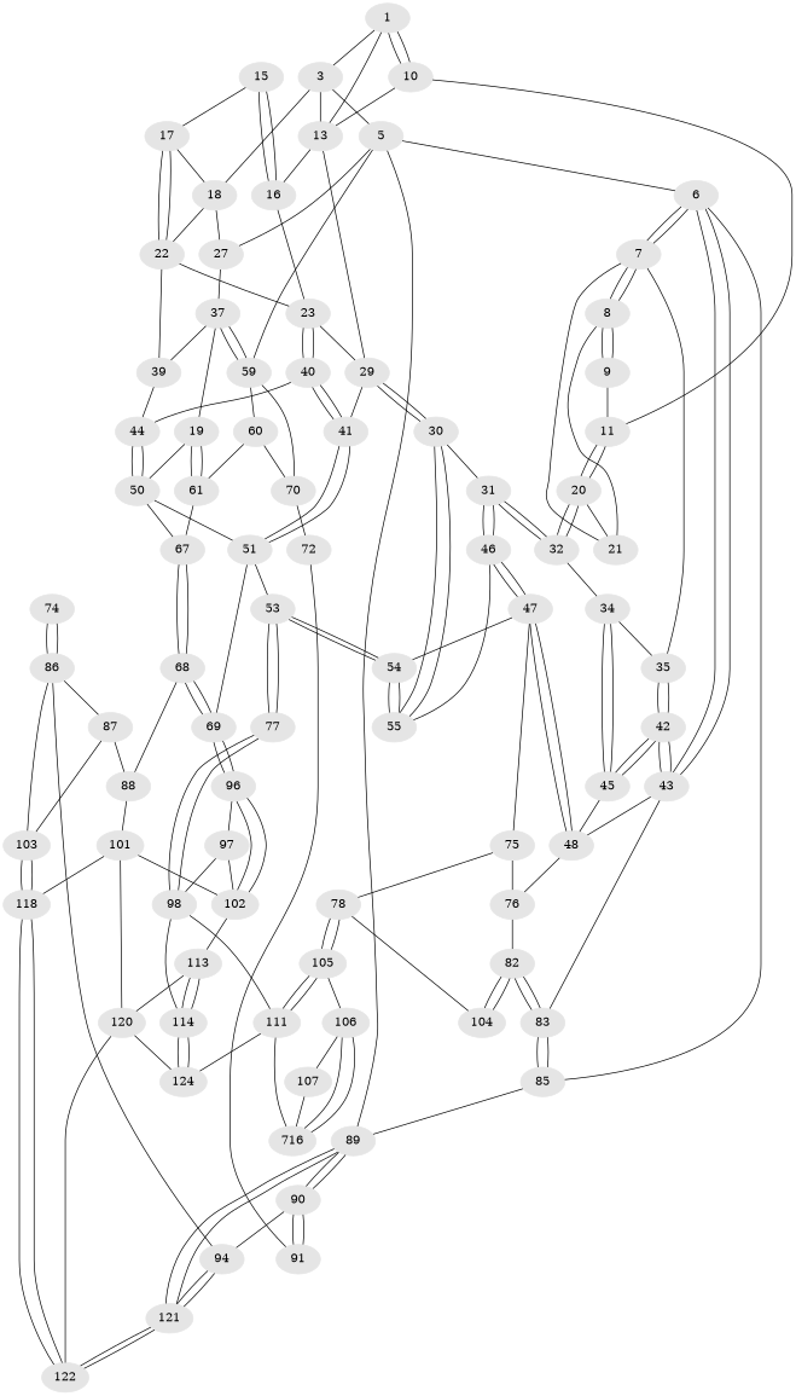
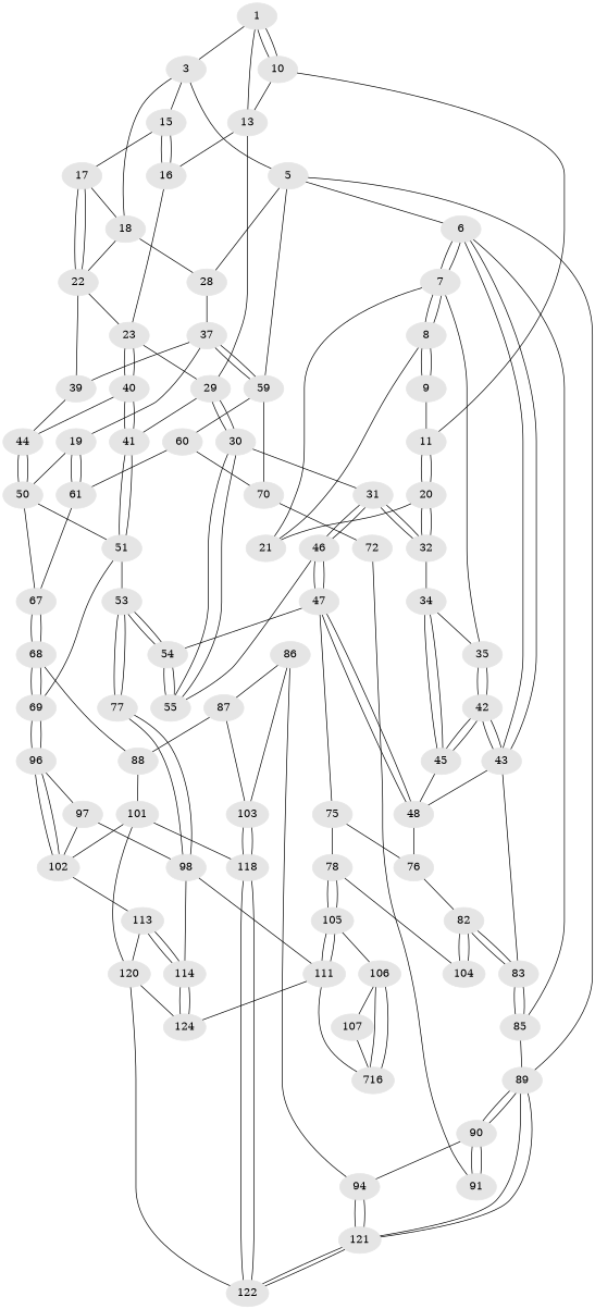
  graph {
    node [color=gray90 style=filled]
    1 [super="+2"]
    3 [super="+4"]
    10
    13 [super="+14"]
    5 [super="+27"]
    15
    18 [super="+25"]
    11
    16
    29 [super="+36"]
    6
-   28 [label=27]
+   28
    59 [super="+62"]
    89
    17
    22 [super="+26"]
    7 [super="+33"]
    43 [super="+64"]
    85
    37 [super="+38"]
    60
    70 [super="+71"]
    90 [super="+93"]
    121
    8 [super="+19"]
    21
    35
    48 [super="+63"]
    83
    9 [super="+12"]
    42
    20
    32
    23 [super="+24"]
    30
    41
    40
    39
    34
    44
    n41 [label=19]
    31
    55 [super="+56"]
    51 [super="+52"]
    46
    47 [super="+65"]
    45
    50 [super="+57"]
    61 [super="+66"]
    53
    69
    76 [super="+81"]
    67
    54 [super="+58"]
    75 [super="+80"]
    78 [super="+79"]
    82
    68
    77
    96
    98 [super="+110"]
    72 [super="+84"]
    86 [super="+95"]
-   74
    88 [super="+100"]
    101 [super="+119"]
    97
    102 [super="+112"]
    91 [super="+92"]
    87 [super="+99"]
    94
    103
    104
    105
    111 [super="+117"]
    114
    106
    118
    120 [super="+123"]
    122
    113
    n82 [label=716]
    124
    107 [super="+115"]
    1 -- 3
    1 -- 10
    1 -- 10
    1 -- 13
    3 -- 5
-   3 -- 13
+   3 -- 15
    3 -- 18
    10 -- 13
    10 -- 11
    13 -- 16
    13 -- 29
    5 -- 6
    5 -- 28
    5 -- 59
    5 -- 89
    15 -- 16
    15 -- 16
    15 -- 17
    18 -- 28
    18 -- 22
    11 -- 20
    11 -- 20
    16 -- 23
    29 -- 30
    29 -- 30
    29 -- 41
    6 -- 7
    6 -- 7
    6 -- 43
    6 -- 43
    6 -- 85
    28 -- 37
    59 -- 60
    59 -- 70
    89 -- 90
    89 -- 90
    89 -- 121
    89 -- 121
    17 -- 18
    17 -- 22
    17 -- 22
    22 -- 23
    22 -- 39
    7 -- 8
    7 -- 8
    7 -- 21
    7 -- 35
    43 -- 48
    43 -- 83
    85 -- 89
    37 -- 59
    37 -- 59
    37 -- 39
    37 -- n41
    60 -- 70
    60 -- 61
    70 -- 72 [weight=2]
    90 -- 91 [weight=2]
    90 -- 91
    90 -- 94
    121 -- 122
    121 -- 122
    8 -- 21
    8 -- 9
    8 -- 9
    35 -- 42
    35 -- 42
    48 -- 76
    83 -- 85
    83 -- 85
    9 -- 11
    42 -- 43
    42 -- 43
    42 -- 45
    42 -- 45
    20 -- 21
    20 -- 32
    20 -- 32
    32 -- 34
    23 -- 29
    23 -- 40
    23 -- 40
    30 -- 31
    30 -- 55
    30 -- 55
    41 -- 51
    41 -- 51
    40 -- 41
    40 -- 41
    40 -- 44
    39 -- 44
    34 -- 35
    34 -- 45
    34 -- 45
    44 -- 50
    44 -- 50
    n41 -- 50
    n41 -- 61
    n41 -- 61
    31 -- 32
    31 -- 32
    31 -- 46
    31 -- 46
    51 -- 53
    51 -- 69
    46 -- 55
    46 -- 47
    46 -- 47
    47 -- 48
    47 -- 48
    47 -- 54
    47 -- 75
    45 -- 48
    50 -- 51
    50 -- 67
    61 -- 67
    53 -- 54
    53 -- 54
    53 -- 77
    53 -- 77
    69 -- 96
    69 -- 96
    76 -- 82
    67 -- 68
    67 -- 68
    54 -- 55 [weight=2]
    54 -- 55
    75 -- 76 [weight=2]
    75 -- 78
    78 -- 104
    78 -- 105
    78 -- 105
    82 -- 83
    82 -- 83
    82 -- 104
    82 -- 104
    68 -- 69
    68 -- 69
    68 -- 88
    77 -- 98
    77 -- 98
    96 -- 97
    96 -- 102
    96 -- 102
    98 -- 111
    98 -- 114
    72 -- 91
    86 -- 87
    86 -- 94
    86 -- 103
-   74 -- 86
-   74 -- 86
    88 -- 101
    101 -- 102
    101 -- 118
    101 -- 120
    97 -- 98
    97 -- 102
    102 -- 113
    87 -- 88 [weight=2]
    87 -- 103
    94 -- 121
    94 -- 121
    103 -- 118
    103 -- 118
    105 -- 111
    105 -- 111
    105 -- 106
    111 -- n82
    111 -- 124
    114 -- 124
    114 -- 124
    106 -- n82
    106 -- n82
    106 -- 107
    118 -- 122
    118 -- 122
    120 -- 122
    120 -- 124
    113 -- 114
    113 -- 114
    113 -- 120
    107 -- n82
  }
